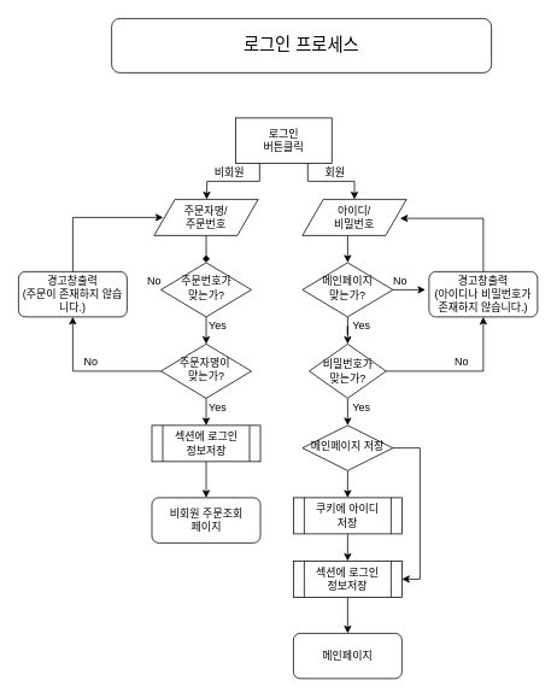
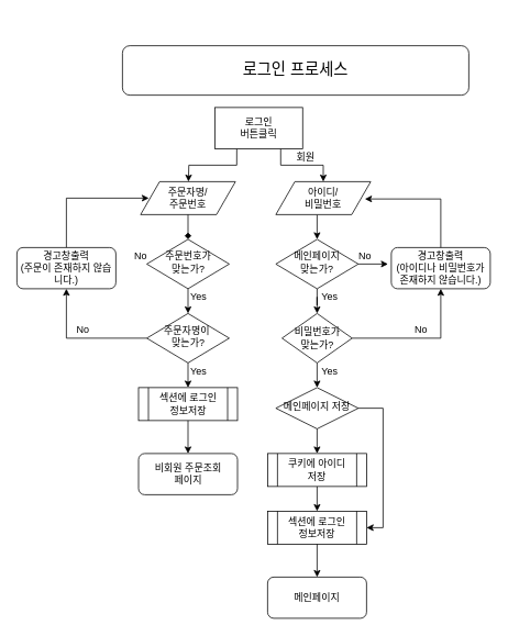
  <mxCell id="0" />
  <mxCell id="1" parent="0" />
- <mxCell id="2" value="&lt;font style=&quot;font-size: 19px&quot;&gt;로그인 프로세스&lt;/font&gt;" style="rounded=1;whiteSpace=wrap;html=1;" vertex="1" parent="1"><mxGeometry x="123" y="20" width="420" height="60" as="geometry" /></mxCell>
+ <mxCell id="2" value="&lt;font style=&quot;font-size: 19px&quot;&gt;로그인 프로세스&lt;/font&gt;" style="rounded=1;whiteSpace=wrap;html=1;" vertex="1" parent="1"><mxGeometry x="148" y="55" width="420" height="60" as="geometry" /></mxCell>
  <mxCell id="3" value="" style="group" vertex="1" connectable="0" parent="1"><mxGeometry x="20" y="130" width="574" height="620" as="geometry" /></mxCell>
  <mxCell id="4" style="edgeStyle=orthogonalEdgeStyle;rounded=0;orthogonalLoop=1;jettySize=auto;html=1;exitX=1;exitY=0.5;exitDx=0;exitDy=0;" edge="1" parent="3" source="5"><mxGeometry relative="1" as="geometry"><mxPoint x="450" y="190" as="targetPoint" /></mxGeometry></mxCell>
  <mxCell id="5" value="메인페이지 &lt;br&gt;맞는가?" style="rhombus;whiteSpace=wrap;html=1;shadow=0;fontFamily=Helvetica;fontSize=12;align=center;strokeWidth=1;spacing=6;spacingTop=-4;" vertex="1" parent="3"><mxGeometry x="314" y="160" width="100" height="60" as="geometry" /></mxCell>
  <mxCell id="6" value="경고창출력&lt;br&gt;(아이디나 비밀번호가 존재하지 않습니다.)" style="rounded=1;whiteSpace=wrap;html=1;fontSize=12;glass=0;strokeWidth=1;shadow=0;" vertex="1" parent="3"><mxGeometry x="454" y="170" width="120" height="50" as="geometry" /></mxCell>
  <mxCell id="7" style="edgeStyle=orthogonalEdgeStyle;rounded=0;orthogonalLoop=1;jettySize=auto;html=1;exitX=0.5;exitY=1;exitDx=0;exitDy=0;entryX=0.5;entryY=0;entryDx=0;entryDy=0;" edge="1" parent="3" target="5"><mxGeometry relative="1" as="geometry"><mxPoint x="364" y="130" as="sourcePoint" /></mxGeometry></mxCell>
  <mxCell id="8" style="edgeStyle=orthogonalEdgeStyle;rounded=0;orthogonalLoop=1;jettySize=auto;html=1;exitX=1;exitY=0.5;exitDx=0;exitDy=0;entryX=0.5;entryY=1;entryDx=0;entryDy=0;" edge="1" parent="3" source="9" target="6"><mxGeometry relative="1" as="geometry" /></mxCell>
  <mxCell id="9" value="비밀번호가&lt;br&gt;맞는가?" style="rhombus;whiteSpace=wrap;html=1;" vertex="1" parent="3"><mxGeometry x="321.5" y="250" width="85" height="60" as="geometry" /></mxCell>
  <mxCell id="10" value="" style="edgeStyle=orthogonalEdgeStyle;rounded=0;orthogonalLoop=1;jettySize=auto;html=1;" edge="1" parent="3" source="5" target="9"><mxGeometry relative="1" as="geometry" /></mxCell>
  <mxCell id="11" value="Yes" style="text;html=1;resizable=0;autosize=1;align=center;verticalAlign=middle;points=[];fillColor=none;strokeColor=none;rounded=0;" vertex="1" parent="3"><mxGeometry x="359" y="220" width="40" height="20" as="geometry" /></mxCell>
  <mxCell id="12" value="아이디/&lt;br&gt;비밀번호" style="shape=parallelogram;perimeter=parallelogramPerimeter;whiteSpace=wrap;html=1;" vertex="1" parent="3"><mxGeometry x="314" y="90" width="115" height="40" as="geometry" /></mxCell>
  <mxCell id="13" style="edgeStyle=orthogonalEdgeStyle;rounded=0;orthogonalLoop=1;jettySize=auto;html=1;exitX=0.5;exitY=0;exitDx=0;exitDy=0;entryX=0.939;entryY=0.525;entryDx=0;entryDy=0;entryPerimeter=0;" edge="1" parent="3" source="6" target="12"><mxGeometry relative="1" as="geometry"><mxPoint x="422" y="111" as="targetPoint" /><Array as="points"><mxPoint x="514" y="111" /></Array></mxGeometry></mxCell>
  <mxCell id="14" style="edgeStyle=orthogonalEdgeStyle;rounded=0;orthogonalLoop=1;jettySize=auto;html=1;exitX=0.25;exitY=1;exitDx=0;exitDy=0;" edge="1" parent="3" source="16"><mxGeometry relative="1" as="geometry"><mxPoint x="208" y="90" as="targetPoint" /></mxGeometry></mxCell>
  <mxCell id="15" style="edgeStyle=orthogonalEdgeStyle;rounded=0;orthogonalLoop=1;jettySize=auto;html=1;exitX=0.75;exitY=1;exitDx=0;exitDy=0;entryX=0.5;entryY=0;entryDx=0;entryDy=0;" edge="1" parent="3" source="16" target="12"><mxGeometry relative="1" as="geometry" /></mxCell>
  <mxCell id="16" value="로그인&lt;br&gt;버튼클릭" style="rounded=0;whiteSpace=wrap;html=1;" vertex="1" parent="3"><mxGeometry x="240" width="106.5" height="50" as="geometry" /></mxCell>
  <mxCell id="17" value="섹션에 로그인&lt;br&gt;정보저장" style="shape=process;whiteSpace=wrap;html=1;backgroundOutline=1;" vertex="1" parent="3"><mxGeometry x="304" y="490" width="120" height="40" as="geometry" /></mxCell>
  <mxCell id="18" style="edgeStyle=orthogonalEdgeStyle;rounded=0;orthogonalLoop=1;jettySize=auto;html=1;exitX=0.5;exitY=1;exitDx=0;exitDy=0;" edge="1" parent="3" source="9"><mxGeometry relative="1" as="geometry"><mxPoint x="364" y="340" as="targetPoint" /></mxGeometry></mxCell>
  <mxCell id="19" value="Yes" style="text;html=1;resizable=0;autosize=1;align=center;verticalAlign=middle;points=[];fillColor=none;strokeColor=none;rounded=0;" vertex="1" parent="3"><mxGeometry x="359" y="310" width="40" height="20" as="geometry" /></mxCell>
  <mxCell id="20" value="주문자명/&lt;br&gt;주문번호" style="shape=parallelogram;perimeter=parallelogramPerimeter;whiteSpace=wrap;html=1;" vertex="1" parent="3"><mxGeometry x="150" y="90" width="115" height="40" as="geometry" /></mxCell>
- <mxCell id="21" value="비회원" style="text;html=1;resizable=0;autosize=1;align=center;verticalAlign=middle;points=[];fillColor=none;strokeColor=none;rounded=0;" vertex="1" parent="3"><mxGeometry x="207.5" y="50" width="50" height="20" as="geometry" /></mxCell>
  <mxCell id="22" value="주문번호가 &lt;br&gt;맞는가?" style="rhombus;whiteSpace=wrap;html=1;shadow=0;fontFamily=Helvetica;fontSize=12;align=center;strokeWidth=1;spacing=6;spacingTop=-4;" vertex="1" parent="3"><mxGeometry x="157.5" y="160" width="100" height="60" as="geometry" /></mxCell>
  <mxCell id="23" style="edgeStyle=orthogonalEdgeStyle;rounded=0;orthogonalLoop=1;jettySize=auto;html=1;exitX=0.5;exitY=1;exitDx=0;exitDy=0;entryX=0.5;entryY=0;entryDx=0;entryDy=0;endArrow=diamond;" edge="1" parent="3" source="20" target="22"><mxGeometry relative="1" as="geometry" /></mxCell>
  <mxCell id="24" value="주문자명이&amp;nbsp;&lt;br&gt;맞는가?" style="rhombus;whiteSpace=wrap;html=1;shadow=0;fontFamily=Helvetica;fontSize=12;align=center;strokeWidth=1;spacing=6;spacingTop=-4;" vertex="1" parent="3"><mxGeometry x="157.5" y="250" width="100" height="60" as="geometry" /></mxCell>
  <mxCell id="25" style="edgeStyle=orthogonalEdgeStyle;rounded=0;orthogonalLoop=1;jettySize=auto;html=1;exitX=0.5;exitY=1;exitDx=0;exitDy=0;entryX=0.5;entryY=0;entryDx=0;entryDy=0;" edge="1" parent="3" source="22" target="24"><mxGeometry relative="1" as="geometry" /></mxCell>
  <mxCell id="26" value="Yes" style="text;html=1;resizable=0;autosize=1;align=center;verticalAlign=middle;points=[];fillColor=none;strokeColor=none;rounded=0;" vertex="1" parent="3"><mxGeometry x="200" y="220" width="40" height="20" as="geometry" /></mxCell>
  <mxCell id="27" value="섹션에 로그인&lt;br&gt;정보저장" style="shape=process;whiteSpace=wrap;html=1;backgroundOutline=1;" vertex="1" parent="3"><mxGeometry x="147.5" y="340" width="120" height="40" as="geometry" /></mxCell>
  <mxCell id="28" style="edgeStyle=orthogonalEdgeStyle;rounded=0;orthogonalLoop=1;jettySize=auto;html=1;exitX=0.5;exitY=1;exitDx=0;exitDy=0;entryX=0.5;entryY=0;entryDx=0;entryDy=0;" edge="1" parent="3" source="24" target="27"><mxGeometry relative="1" as="geometry" /></mxCell>
  <mxCell id="29" value="Yes" style="text;html=1;resizable=0;autosize=1;align=center;verticalAlign=middle;points=[];fillColor=none;strokeColor=none;rounded=0;" vertex="1" parent="3"><mxGeometry x="200" y="310" width="40" height="20" as="geometry" /></mxCell>
  <mxCell id="30" style="edgeStyle=orthogonalEdgeStyle;rounded=0;orthogonalLoop=1;jettySize=auto;html=1;exitX=0.5;exitY=0;exitDx=0;exitDy=0;" edge="1" parent="3" source="31"><mxGeometry relative="1" as="geometry"><mxPoint x="160" y="110" as="targetPoint" /><Array as="points"><mxPoint x="60" y="110" /><mxPoint x="160" y="110" /></Array></mxGeometry></mxCell>
  <mxCell id="31" value="경고창출력&lt;br&gt;(주문이 존재하지 않습니다.)" style="rounded=1;whiteSpace=wrap;html=1;fontSize=12;glass=0;strokeWidth=1;shadow=0;" vertex="1" parent="3"><mxGeometry y="170" width="120" height="50" as="geometry" /></mxCell>
  <mxCell id="32" style="edgeStyle=orthogonalEdgeStyle;rounded=0;orthogonalLoop=1;jettySize=auto;html=1;exitX=0;exitY=0.5;exitDx=0;exitDy=0;entryX=0.5;entryY=1;entryDx=0;entryDy=0;" edge="1" parent="3" source="24" target="31"><mxGeometry relative="1" as="geometry" /></mxCell>
  <mxCell id="33" value="No" style="text;html=1;resizable=0;autosize=1;align=center;verticalAlign=middle;points=[];fillColor=none;strokeColor=none;rounded=0;" vertex="1" parent="3"><mxGeometry x="475" y="260" width="30" height="20" as="geometry" /></mxCell>
  <mxCell id="34" value="No" style="text;html=1;resizable=0;autosize=1;align=center;verticalAlign=middle;points=[];fillColor=none;strokeColor=none;rounded=0;" vertex="1" parent="3"><mxGeometry x="406.5" y="170" width="30" height="20" as="geometry" /></mxCell>
  <mxCell id="35" value="No" style="text;html=1;resizable=0;autosize=1;align=center;verticalAlign=middle;points=[];fillColor=none;strokeColor=none;rounded=0;" vertex="1" parent="3"><mxGeometry x="135" y="170" width="30" height="20" as="geometry" /></mxCell>
  <mxCell id="36" value="No" style="text;html=1;resizable=0;autosize=1;align=center;verticalAlign=middle;points=[];fillColor=none;strokeColor=none;rounded=0;" vertex="1" parent="3"><mxGeometry x="65" y="260" width="30" height="20" as="geometry" /></mxCell>
  <mxCell id="37" value="회원" style="text;html=1;resizable=0;autosize=1;align=center;verticalAlign=middle;points=[];fillColor=none;strokeColor=none;rounded=0;" vertex="1" parent="3"><mxGeometry x="330" y="50" width="40" height="20" as="geometry" /></mxCell>
  <mxCell id="38" value="비회원 주문조회&lt;br&gt;페이지" style="rounded=1;whiteSpace=wrap;html=1;" vertex="1" parent="3"><mxGeometry x="147.5" y="420" width="120" height="50" as="geometry" /></mxCell>
  <mxCell id="39" style="edgeStyle=orthogonalEdgeStyle;rounded=0;orthogonalLoop=1;jettySize=auto;html=1;exitX=0.5;exitY=1;exitDx=0;exitDy=0;" edge="1" parent="3" source="27" target="38"><mxGeometry relative="1" as="geometry" /></mxCell>
  <mxCell id="40" value="메인페이지" style="rounded=1;whiteSpace=wrap;html=1;" vertex="1" parent="3"><mxGeometry x="304" y="570" width="120" height="50" as="geometry" /></mxCell>
  <mxCell id="41" style="edgeStyle=orthogonalEdgeStyle;rounded=0;orthogonalLoop=1;jettySize=auto;html=1;exitX=0.5;exitY=1;exitDx=0;exitDy=0;entryX=0.5;entryY=0;entryDx=0;entryDy=0;" edge="1" parent="3" source="17" target="40"><mxGeometry relative="1" as="geometry" /></mxCell>
  <mxCell id="42" style="edgeStyle=orthogonalEdgeStyle;rounded=0;orthogonalLoop=1;jettySize=auto;html=1;exitX=1;exitY=0.5;exitDx=0;exitDy=0;entryX=1;entryY=0.5;entryDx=0;entryDy=0;" edge="1" parent="3" source="43" target="17"><mxGeometry relative="1" as="geometry" /></mxCell>
  <mxCell id="43" value="메인페이지 저장" style="rhombus;whiteSpace=wrap;html=1;shadow=0;fontFamily=Helvetica;fontSize=12;align=center;strokeWidth=1;spacing=6;spacingTop=-4;" vertex="1" parent="3"><mxGeometry x="314" y="340" width="100" height="50" as="geometry" /></mxCell>
  <mxCell id="44" style="edgeStyle=orthogonalEdgeStyle;rounded=0;orthogonalLoop=1;jettySize=auto;html=1;exitX=0.5;exitY=1;exitDx=0;exitDy=0;entryX=0.5;entryY=0;entryDx=0;entryDy=0;" edge="1" parent="3" source="45" target="17"><mxGeometry relative="1" as="geometry" /></mxCell>
  <mxCell id="45" value="쿠키에 아이디 &lt;br&gt;저장" style="shape=process;whiteSpace=wrap;html=1;backgroundOutline=1;" vertex="1" parent="3"><mxGeometry x="304" y="420" width="120" height="40" as="geometry" /></mxCell>
  <mxCell id="46" style="edgeStyle=orthogonalEdgeStyle;rounded=0;orthogonalLoop=1;jettySize=auto;html=1;exitX=0.5;exitY=1;exitDx=0;exitDy=0;entryX=0.5;entryY=0;entryDx=0;entryDy=0;" edge="1" parent="3" source="43" target="45"><mxGeometry relative="1" as="geometry" /></mxCell>
